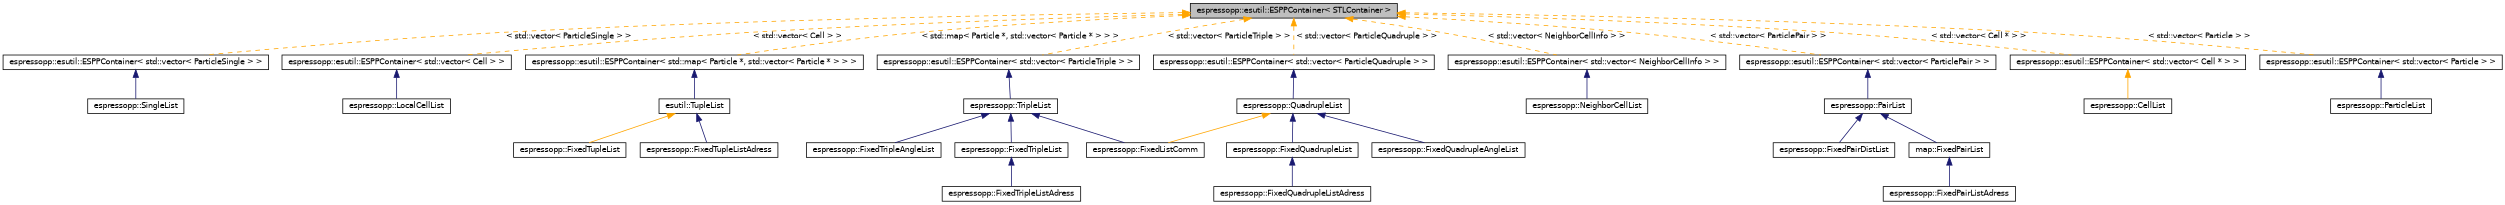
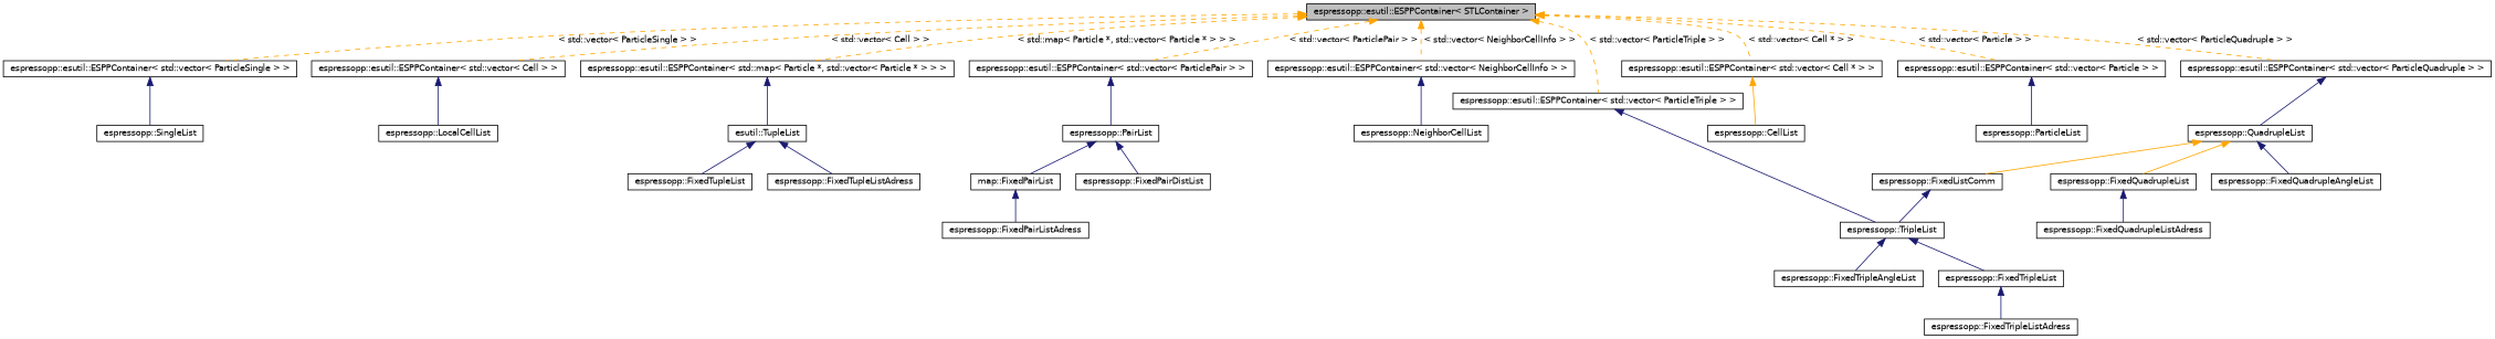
  digraph {
    rankdir=TB
    node [color=black fillcolor=white fontname=Helvetica fontsize=10 shape=record style=filled]
    edge [color=midnightblue dir=back fontname=Helvetica fontsize=10 labelfontname=Helvetica labelfontsize=10 style=solid]
    n1 [fillcolor=grey75 fontcolor=black height=0.2 label="espressopp::esutil::ESPPContainer\< STLContainer \>" width=0.4]
    n2 [height=0.2 label="espressopp::esutil::ESPPContainer\< std::vector\< ParticleSingle \> \>" width=0.4]
    n3 [height=0.2 label="espressopp::esutil::ESPPContainer\< std::vector\< Cell \> \>" width=0.4]
    n4 [height=0.2 label="espressopp::esutil::ESPPContainer\< std::map\< Particle *, std::vector\< Particle * \> \> \>" width=0.4]
    n5 [height=0.2 label="espressopp::esutil::ESPPContainer\< std::vector\< ParticleTriple \> \>" width=0.4]
    n6 [height=0.2 label="espressopp::esutil::ESPPContainer\< std::vector\< NeighborCellInfo \> \>" width=0.4]
    n7 [height=0.2 label="espressopp::esutil::ESPPContainer\< std::vector\< ParticlePair \> \>" width=0.4]
    n8 [height=0.2 label="espressopp::esutil::ESPPContainer\< std::vector\< Cell * \> \>" width=0.4]
    n9 [height=0.2 label="espressopp::esutil::ESPPContainer\< std::vector\< Particle \> \>" width=0.4]
    n10 [height=0.2 label="espressopp::esutil::ESPPContainer\< std::vector\< ParticleQuadruple \> \>" width=0.4]
    n11 [height=0.2 label="espressopp::SingleList" width=0.4]
    n12 [height=0.2 label="espressopp::LocalCellList" width=0.4]
    n13 [height=0.2 label="esutil::TupleList" width=0.4]
    n14 [height=0.2 label="espressopp::TripleList" width=0.4]
    n15 [height=0.2 label="espressopp::NeighborCellList" width=0.4]
    n16 [height=0.2 label="espressopp::PairList" width=0.4]
    n17 [height=0.2 label="espressopp::CellList" width=0.4]
    n18 [height=0.2 label="espressopp::ParticleList" width=0.4]
    n19 [height=0.2 label="espressopp::QuadrupleList" width=0.4]
    n20 [height=0.2 label="espressopp::FixedTupleList" width=0.4]
    n21 [height=0.2 label="espressopp::FixedTupleListAdress" width=0.4]
    n22 [height=0.2 label="espressopp::FixedListComm" width=0.4]
    n23 [height=0.2 label="espressopp::FixedTripleAngleList" width=0.4]
    n24 [height=0.2 label="espressopp::FixedTripleList" width=0.4]
    n25 [height=0.2 label="espressopp::FixedTripleListAdress" width=0.4]
    n26 [height=0.2 label="espressopp::FixedPairDistList" width=0.4]
    n27 [height=0.2 label="map::FixedPairList" width=0.4]
    n28 [height=0.2 label="espressopp::FixedPairListAdress" width=0.4]
    n29 [height=0.2 label="espressopp::FixedQuadrupleAngleList" width=0.4]
    n30 [height=0.2 label="espressopp::FixedQuadrupleList" width=0.4]
    n31 [height=0.2 label="espressopp::FixedQuadrupleListAdress" width=0.4]
    n1 -> n2 [color=orange label=" \< std::vector\< ParticleSingle \> \>" style=dashed]
    n1 -> n3 [color=orange label=" \< std::vector\< Cell \> \>" style=dashed]
    n1 -> n4 [color=orange label=" \< std::map\< Particle *, std::vector\< Particle * \> \> \>" style=dashed]
    n1 -> n5 [color=orange label=" \< std::vector\< ParticleTriple \> \>" style=dashed]
    n1 -> n6 [color=orange label=" \< std::vector\< NeighborCellInfo \> \>" style=dashed]
    n1 -> n7 [color=orange label=" \< std::vector\< ParticlePair \> \>" style=dashed]
    n1 -> n8 [color=orange label=" \< std::vector\< Cell * \> \>" style=dashed]
    n1 -> n9 [color=orange label=" \< std::vector\< Particle \> \>" style=dashed]
    n1 -> n10 [color=orange label=" \< std::vector\< ParticleQuadruple \> \>" style=dashed]
    n2 -> n11
    n3 -> n12
    n4 -> n13
    n5 -> n14
    n6 -> n15
    n7 -> n16
    n8 -> n17 [color=orange]
    n9 -> n18
    n10 -> n19
-   n13 -> n20 [color=orange]
+   n13 -> n20
    n13 -> n21
-   n14 -> n22
+   n22 -> n14
    n14 -> n23
    n14 -> n24
    n16 -> n26
    n16 -> n27
    n19 -> n22 [color=orange]
    n19 -> n29
-   n19 -> n30
+   n19 -> n30 [color=orange]
    n24 -> n25
    n27 -> n28
    n30 -> n31
  }
